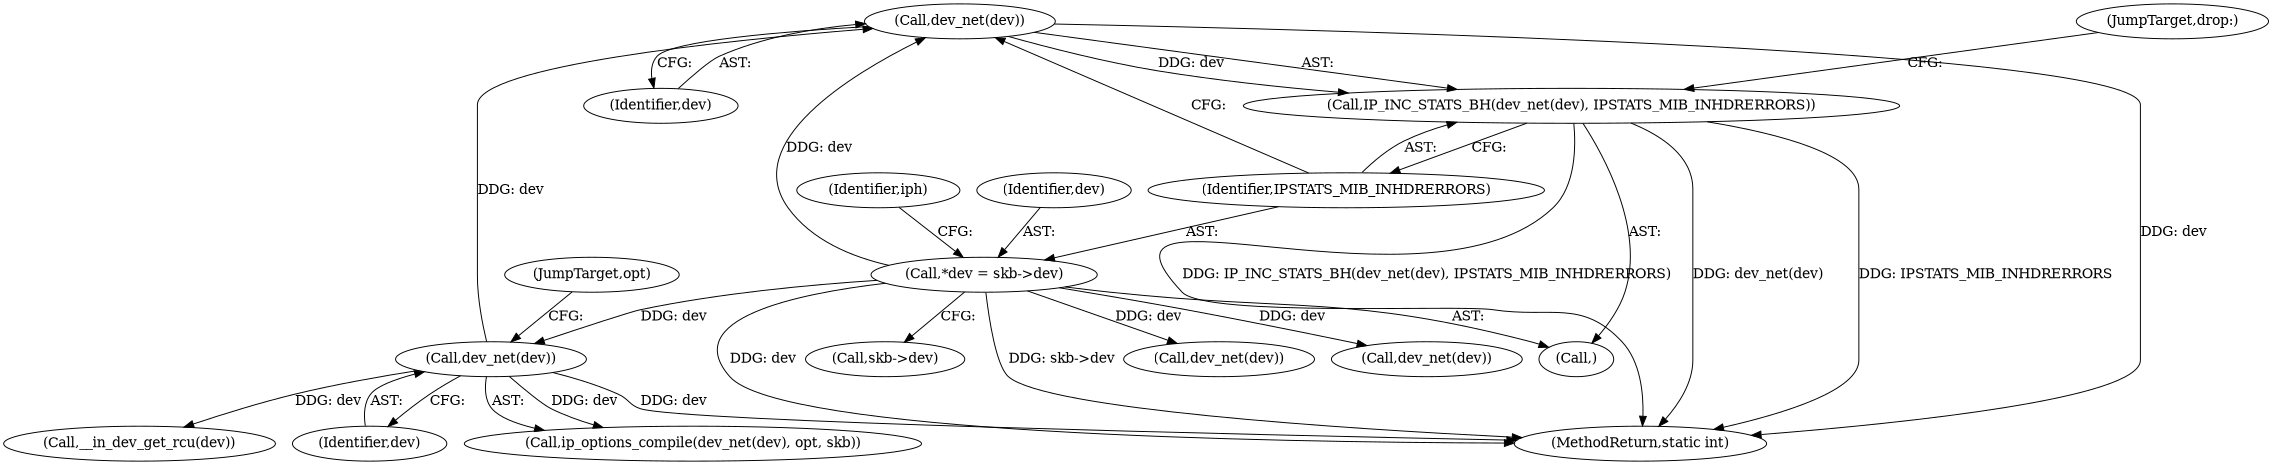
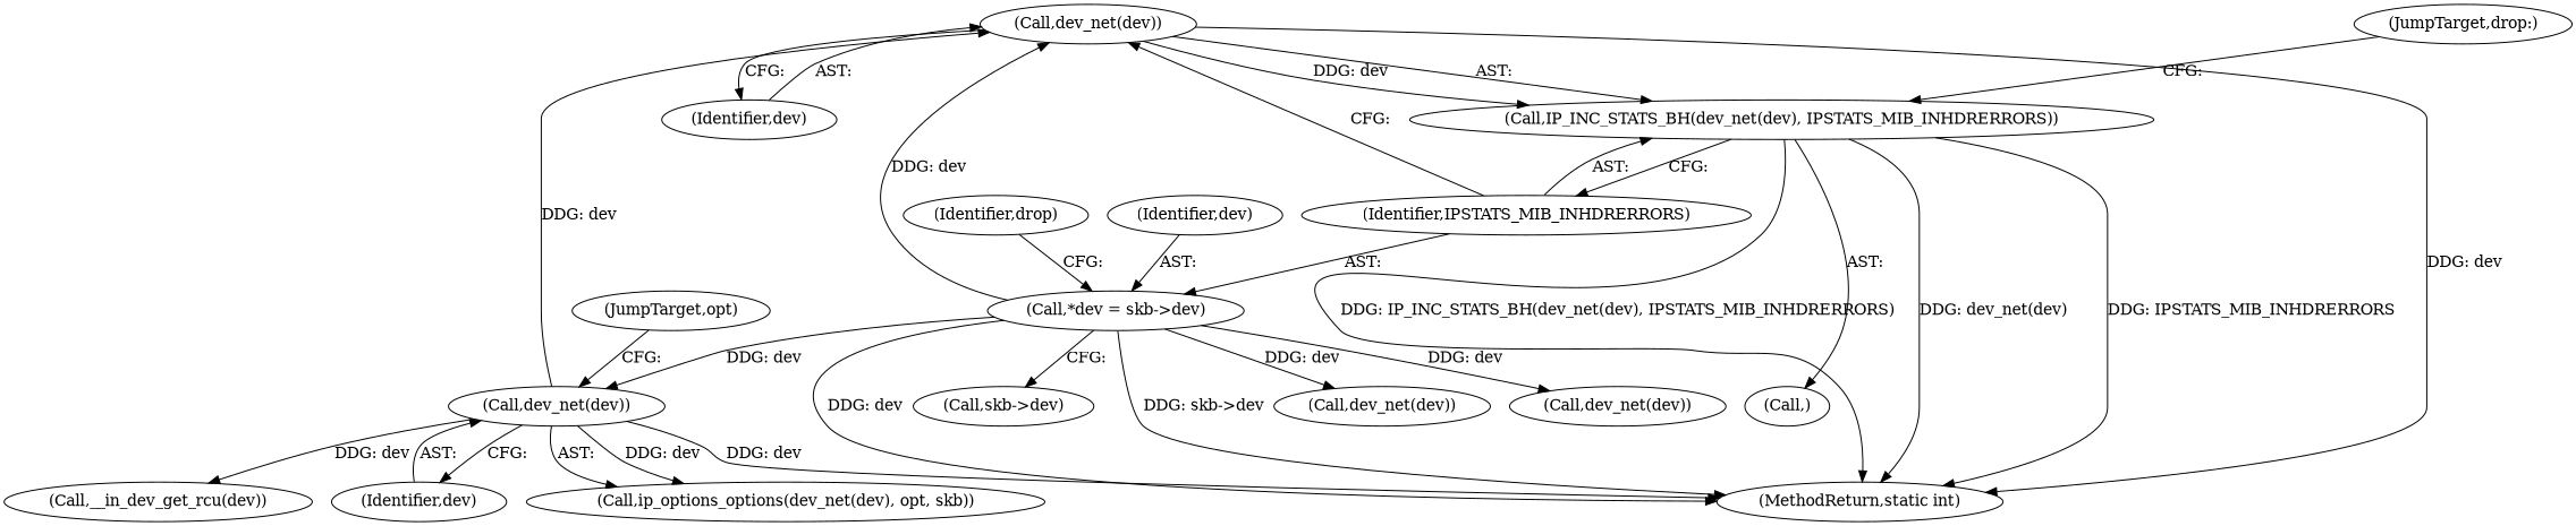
  digraph {
    n1 [label="(Call,dev_net(dev))"]
    n2 [label="(Call,IP_INC_STATS_BH(dev_net(dev), IPSTATS_MIB_INHDRERRORS))"]
    n3 [label="(MethodReturn,static int)"]
    n4 [label="(Identifier,dev)"]
    n5 [label="(Call,)"]
    n6 [label="(Identifier,IPSTATS_MIB_INHDRERRORS)"]
    n7 [label="(Call,dev_net(dev))"]
-   n8 [label="(Call,ip_options_compile(dev_net(dev), opt, skb))"]
+   n8 [label="(Call,ip_options_options(dev_net(dev), opt, skb))"]
    n9 [label="(Call,__in_dev_get_rcu(dev))"]
    n10 [label="(Identifier,dev)"]
    n11 [label="(Call,*dev = skb->dev)"]
    n12 [label="(Call,dev_net(dev))"]
    n13 [label="(Call,dev_net(dev))"]
    n14 [label="(Call,skb->dev)"]
-   n15 [label="(Identifier,iph)"]
+   n15 [label="(Identifier,drop)"]
    n16 [label="(JumpTarget,drop:)"]
    n17 [label="(JumpTarget,opt)"]
    n18 [label="(Identifier,dev)"]
    n1 -> n2 [label="AST: "]
    n1 -> n2 [label="DDG: dev"]
    n1 -> n3 [label="DDG: dev"]
    n1 -> n4 [label="CFG: "]
    n2 -> n3 [label="DDG: IP_INC_STATS_BH(dev_net(dev), IPSTATS_MIB_INHDRERRORS)"]
    n2 -> n3 [label="DDG: IPSTATS_MIB_INHDRERRORS"]
    n2 -> n3 [label="DDG: dev_net(dev)"]
    n2 -> n5 [label="AST: "]
    n2 -> n6 [label="CFG: "]
    n4 -> n1 [label="AST: "]
    n6 -> n1 [label="CFG: "]
    n6 -> n2 [label="AST: "]
    n6 -> n11 [label="AST: "]
    n7 -> n1 [label="DDG: dev"]
    n7 -> n3 [label="DDG: dev"]
    n7 -> n8 [label="AST: "]
    n7 -> n8 [label="DDG: dev"]
    n7 -> n9 [label="DDG: dev"]
    n7 -> n10 [label="CFG: "]
    n10 -> n7 [label="AST: "]
    n11 -> n1 [label="DDG: dev"]
    n11 -> n3 [label="DDG: dev"]
    n11 -> n3 [label="DDG: skb->dev"]
-   n11 -> n5 [label="AST: "]
    n11 -> n7 [label="DDG: dev"]
    n11 -> n12 [label="DDG: dev"]
    n11 -> n13 [label="DDG: dev"]
    n11 -> n14 [label="CFG: "]
    n15 -> n11 [label="CFG: "]
    n16 -> n2 [label="CFG: "]
    n17 -> n7 [label="CFG: "]
    n18 -> n11 [label="AST: "]
  }
